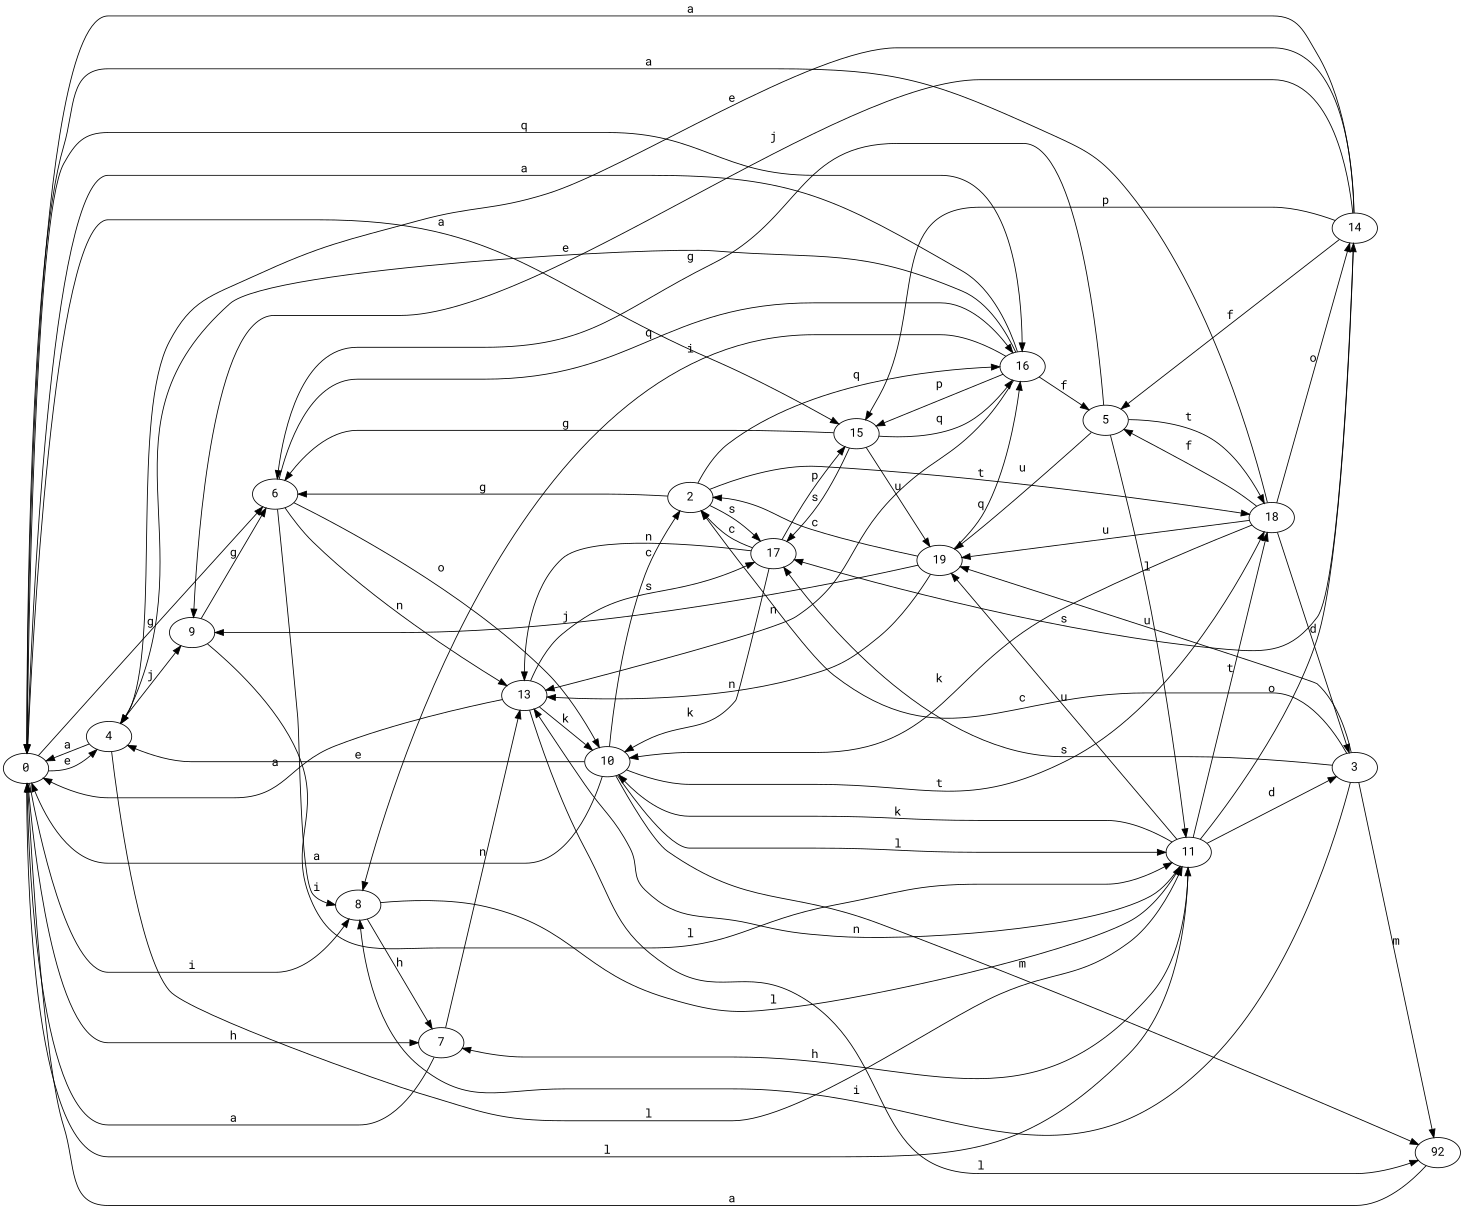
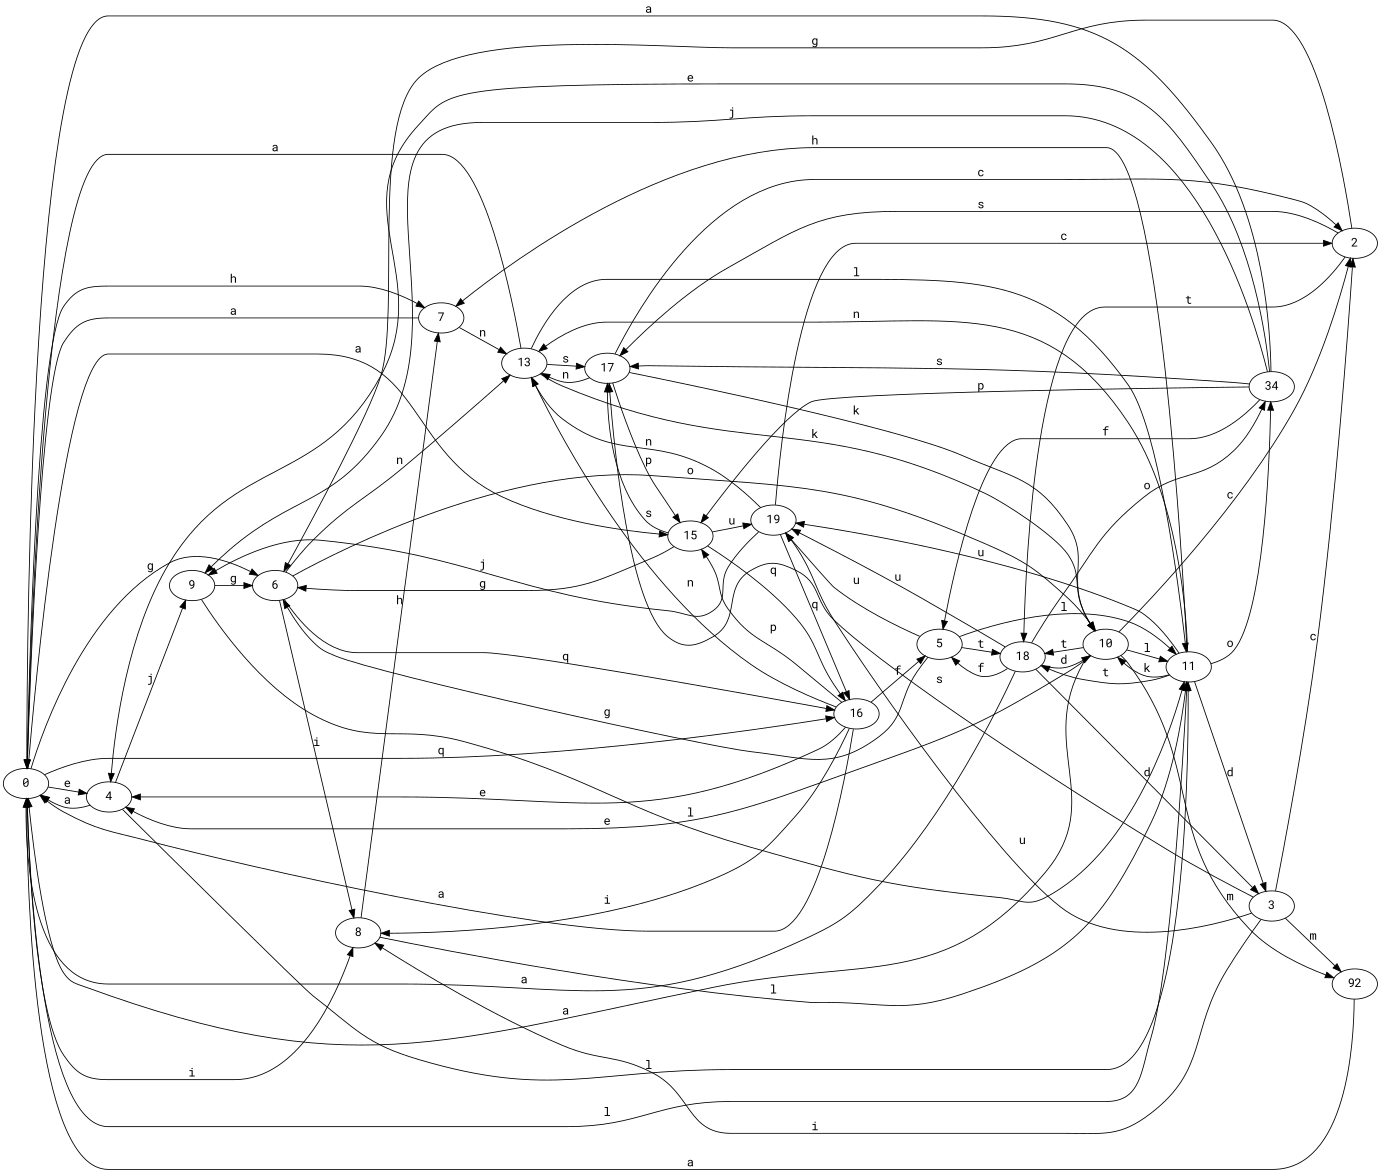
  strict digraph {
    fontname="Roboto Mono"
    rankdir=LR
    node [fontname="Roboto Mono"]
    edge [fontname="Roboto Mono"]
    0
    4
    6
    7
    8
    11
    16
    15
    9
    10
    13
    18
    3
    19
-   14
+   14 [label=34]
    5
    2
    17
    n19 [label=92]
    0 -> 4 [label=e]
    0 -> 6 [label=g]
    0 -> 7 [label=h]
    0 -> 8 [label=i]
    0 -> 11 [label=l]
    0 -> 16 [label=q]
    0 -> 15 [label=a]
    4 -> 0 [label=a]
    4 -> 11 [label=l]
    4 -> 9 [label=j]
    6 -> 8 [label=i]
    6 -> 16 [label=q]
    6 -> 10 [label=o]
    6 -> 13 [label=n]
    7 -> 0 [label=a]
    7 -> 13 [label=n]
    8 -> 7 [label=h]
    8 -> 11 [label=l]
    11 -> 7 [label=h]
    11 -> 10 [label=k]
    11 -> 13 [label=n]
    11 -> 18 [label=t]
    11 -> 3 [label=d]
    11 -> 19 [label=u]
    11 -> 14 [label=o]
    16 -> 0 [label=a]
    16 -> 4 [label=e]
    16 -> 8 [label=i]
    16 -> 15 [label=p]
    16 -> 13 [label=n]
    16 -> 5 [label=f]
    15 -> 6 [label=g]
    15 -> 16 [label=q]
    15 -> 19 [label=u]
    15 -> 17 [label=s]
    9 -> 6 [label=g]
    9 -> 11 [label=l]
    10 -> 0 [label=a]
    10 -> 4 [label=e]
    10 -> 11 [label=l]
    10 -> 18 [label=t]
    10 -> 2 [label=c]
    10 -> n19 [label=m]
    13 -> 0 [label=a]
-   13 -> n19 [label=l]
+   13 -> 11 [label=l]
    13 -> 10 [label=k]
    13 -> 17 [label=s]
    18 -> 0 [label=a]
-   18 -> 10 [label=k]
+   18 -> 10 [label=d]
    18 -> 3 [label=d]
    18 -> 19 [label=u]
    18 -> 14 [label=o]
    18 -> 5 [label=f]
    3 -> 8 [label=i]
    3 -> 19 [label=u]
    3 -> 2 [label=c]
    3 -> 17 [label=s]
    3 -> n19 [label=m]
    19 -> 16 [label=q]
    19 -> 9 [label=j]
    19 -> 13 [label=n]
    19 -> 2 [label=c]
    14 -> 0 [label=a]
    14 -> 4 [label=e]
    14 -> 15 [label=p]
    14 -> 9 [label=j]
    14 -> 5 [label=f]
    14 -> 17 [label=s]
    5 -> 6 [label=g]
    5 -> 11 [label=l]
    5 -> 18 [label=t]
    5 -> 19 [label=u]
    2 -> 6 [label=g]
-   2 -> 16 [label=q]
    2 -> 18 [label=t]
    2 -> 17 [label=s]
    17 -> 15 [label=p]
    17 -> 10 [label=k]
    17 -> 13 [label=n]
    17 -> 2 [label=c]
    n19 -> 0 [label=a]
  }
